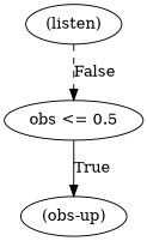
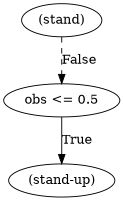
  digraph {
    n1 [label="obs <= 0.5"]
-   n2 [label="(obs-up)"]
-   n3 [label="(listen)"]
+   n2 [label="(stand-up)"]
+   n3 [label="(stand)"]
    n1 -> n2 [label=True]
    n3 -> n1 [label=False style=dashed]
  }
